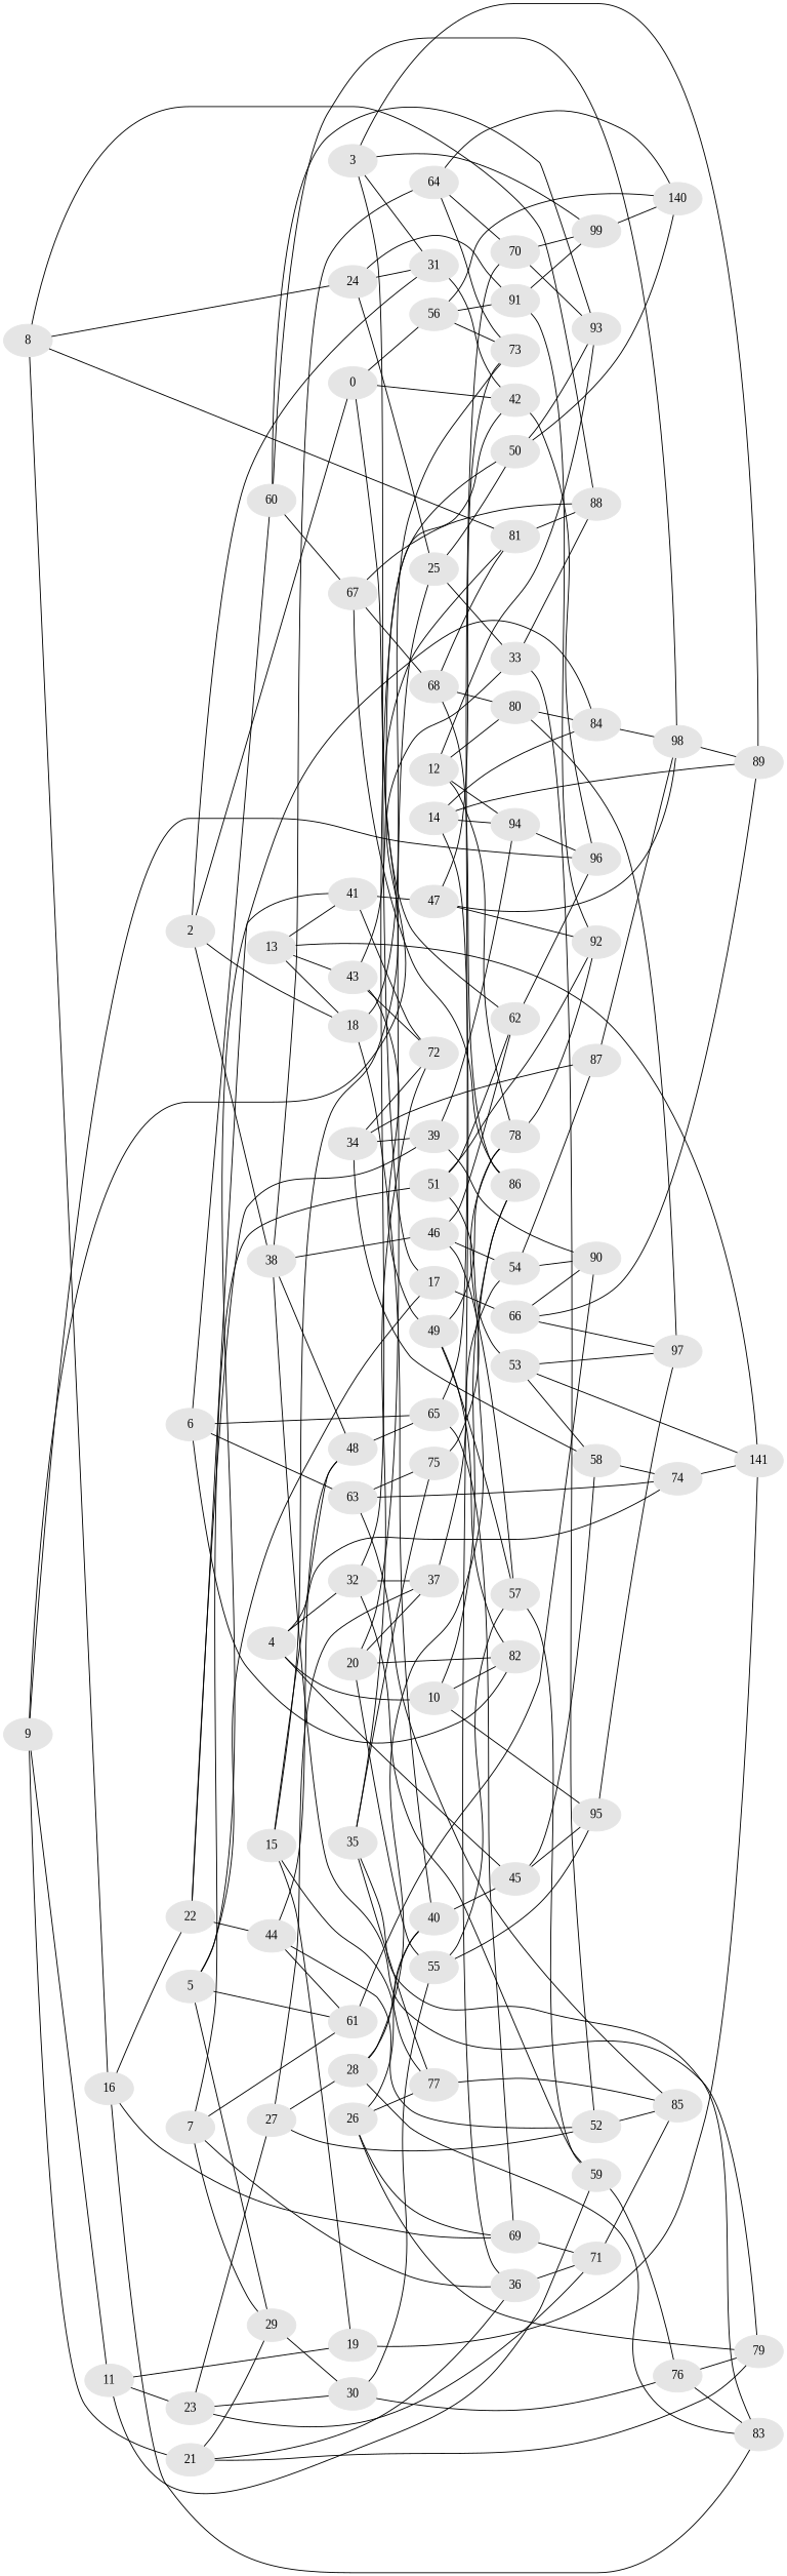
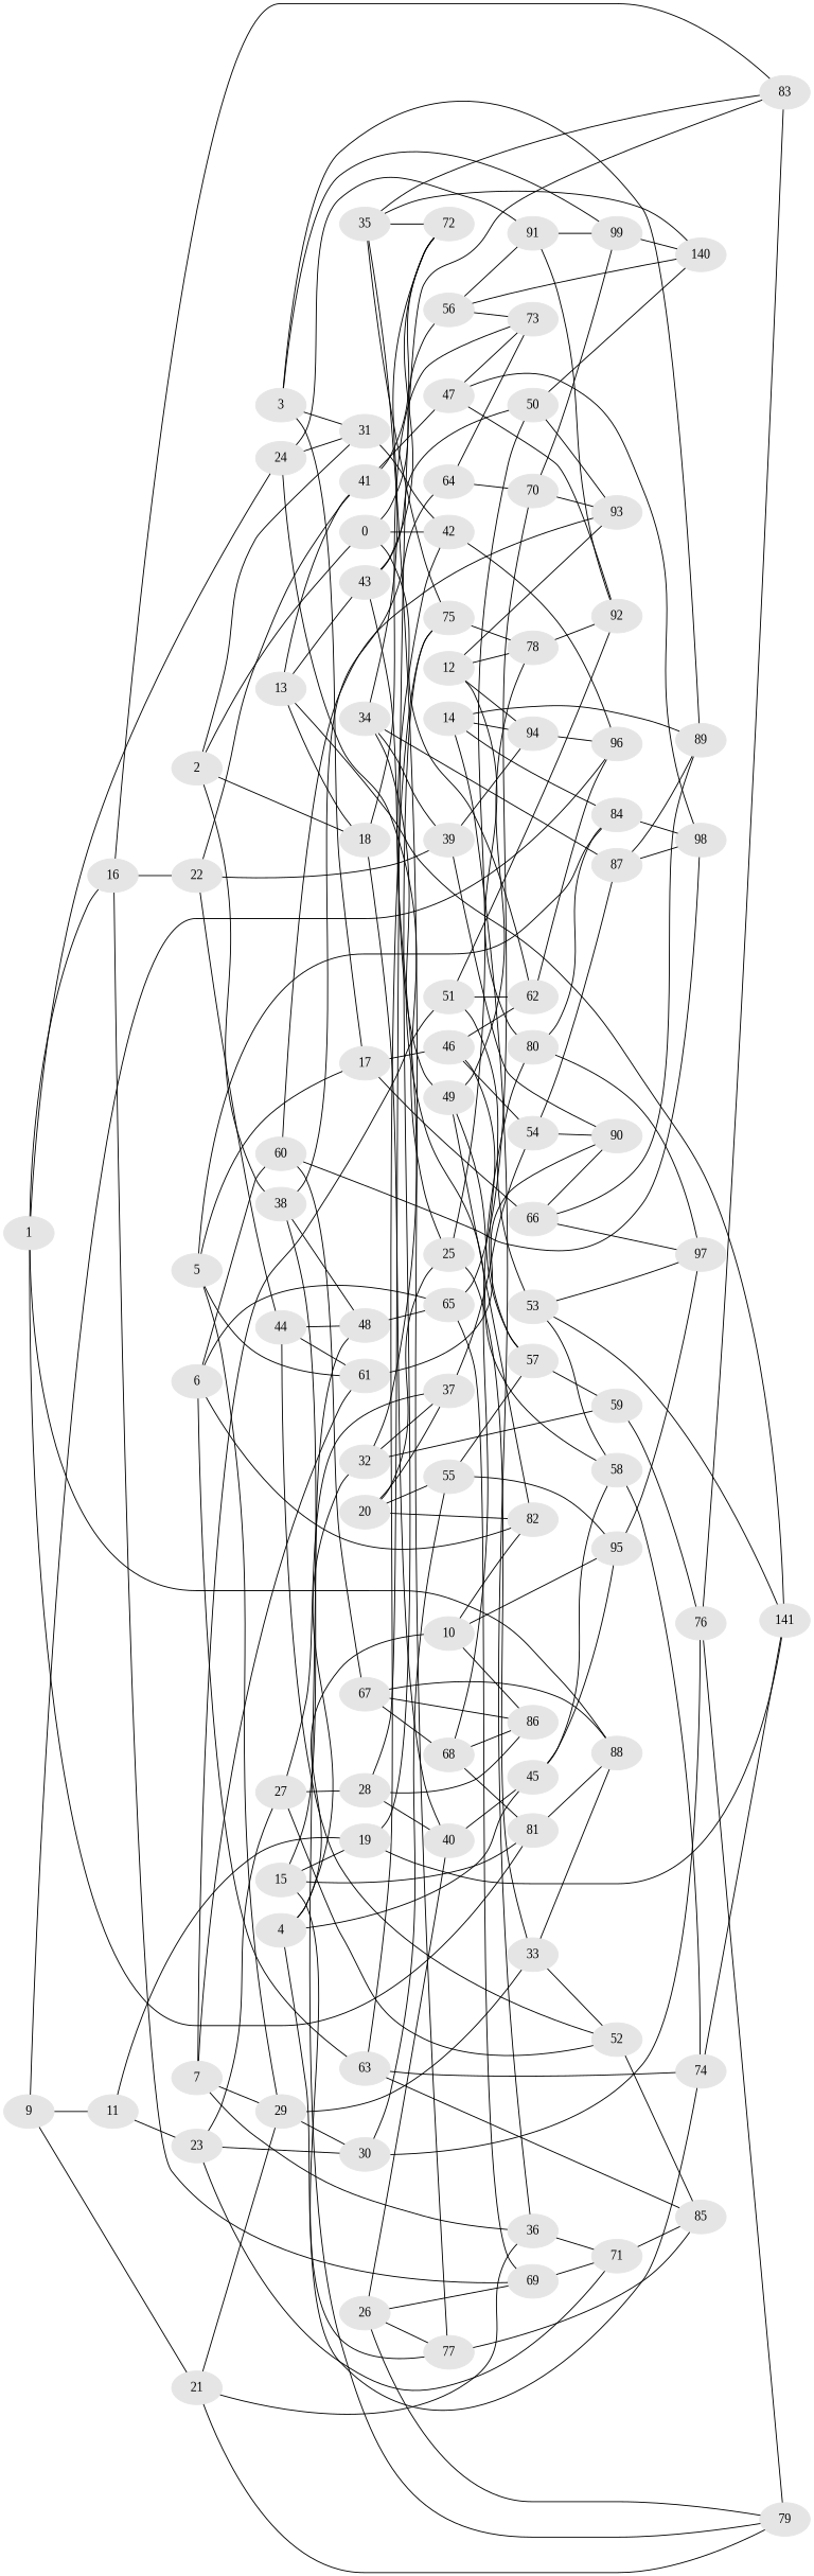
  graph {
    fontname="Liberation Serif"
    rankdir=LR
    node [color=gray90 fontname="Liberation Serif" style=filled]
    edge [fontname="Liberation Serif"]
-   1 [label=8]
+   1
    16
    24
    81
    88
    22
    69
    83
    31
    25
    91
    n12 [label=0]
    2
    18
    38
    42
    56
    62
    40
    73
    48
    79
    64
    3
    17
    89
    99
    46
    66
    n30 [label=140]
    4
    10
    32
    45
    74
    82
    86
    95
    59
    37
    58
    n42 [label=141]
    5
    29
    61
    84
    30
    90
    98
    6
    60
    63
    65
    93
    67
    75
    85
    70
    7
    36
    51
    71
    92
    53
    96
    9
    11
    21
    33
    19
    23
    52
    97
    27
    76
    12
    78
    80
    94
    13
    41
    43
    72
    47
    50
    49
    14
    15
    77
    39
    44
    54
    57
    20
    55
    28
    26
    34
    87
    35
    68
    1 -- 16
    1 -- 24
    1 -- 81
    1 -- 88
    16 -- 22
    16 -- 69
    16 -- 83
    24 -- 31
    24 -- 25
    24 -- 91
    81 -- 88
    22 -- 41
    22 -- 39
    22 -- 44
    69 -- 71
    31 -- 42
    25 -- 33
    25 -- 50
    91 -- 99
    91 -- 92
    n12 -- 42
    n12 -- 56
    n12 -- 62
    2 -- 31
    2 -- n12
    2 -- 18
    2 -- 38
    18 -- 40
    18 -- 73
    38 -- 48
    38 -- 79
    38 -- 64
    42 -- 96
    56 -- 91
    56 -- 73
    56 -- n30
    62 -- 96
    40 -- 45
    48 -- 65
    64 -- 73
-   64 -- n30
+   35 -- n30
    64 -- 70
    3 -- 31
    3 -- 17
    3 -- 89
    3 -- 99
-   38 -- 46
+   17 -- 46
    17 -- 66
    99 -- n30
    46 -- 62
    46 -- 54
    46 -- 57
    66 -- 89
    66 -- 90
    66 -- 97
    4 -- 10
    4 -- 32
    4 -- 45
    4 -- 74
    10 -- 82
    10 -- 86
    10 -- 95
    32 -- 42
    32 -- 59
    32 -- 37
    45 -- 95
    45 -- 58
    74 -- n42
    95 -- 97
    59 -- 76
    37 -- 54
    58 -- 74
    5 -- 17
    5 -- 29
    5 -- 61
    5 -- 84
    29 -- 30
    61 -- 90
    84 -- 98
    30 -- 76
    30 -- 55
    6 -- 82
    6 -- 60
    6 -- 63
    6 -- 65
    60 -- 98
    60 -- 93
    60 -- 67
    63 -- 74
    63 -- 75
    63 -- 85
    65 -- 69
    65 -- 70
    67 -- 88
    67 -- 86
    67 -- 68
    75 -- 78
    70 -- 99
    70 -- 93
    7 -- 29
    7 -- 61
    7 -- 36
    7 -- 51
    36 -- 71
    51 -- 62
    51 -- 92
    51 -- 53
    71 -- 85
    53 -- 58
    53 -- n42
    53 -- 97
    9 -- 96
    9 -- 11
    9 -- 21
-   9 -- 33
-   11 -- 59
+   29 -- 33
    11 -- 19
    11 -- 23
    21 -- 79
    21 -- 29
    21 -- 36
    33 -- 88
    33 -- 52
    19 -- n42
+   19 -- 75
    23 -- 30
    23 -- 71
    23 -- 27
    52 -- 85
    27 -- 37
    27 -- 52
    27 -- 28
    76 -- 83
    76 -- 79
    12 -- 93
    12 -- 78
    12 -- 80
    12 -- 94
    78 -- 92
    80 -- 84
    80 -- 97
    94 -- 96
    13 -- 18
    13 -- n42
    13 -- 41
    13 -- 43
    41 -- 72
    41 -- 47
    43 -- 72
    43 -- 50
    43 -- 49
    47 -- 73
    47 -- 98
    47 -- 92
    50 -- n30
    50 -- 93
    49 -- 82
    49 -- 78
    49 -- 57
    14 -- 89
    14 -- 84
    14 -- 36
    14 -- 94
    15 -- 81
    15 -- 48
    15 -- 19
    15 -- 77
    77 -- 85
    39 -- 90
    39 -- 94
    44 -- 48
    44 -- 61
    44 -- 52
    54 -- 90
    54 -- 87
    57 -- 59
    20 -- 25
    20 -- 82
    20 -- 37
    20 -- 55
    55 -- 95
    55 -- 57
    28 -- 83
    28 -- 40
    28 -- 86
    26 -- 69
    26 -- 40
    26 -- 79
    26 -- 77
    34 -- 58
    34 -- 72
    34 -- 39
    34 -- 87
-   98 -- 89
+   87 -- 89
    87 -- 98
    35 -- 83
    35 -- 75
    35 -- 72
    35 -- 77
    68 -- 81
    68 -- 86
    68 -- 80
  }
